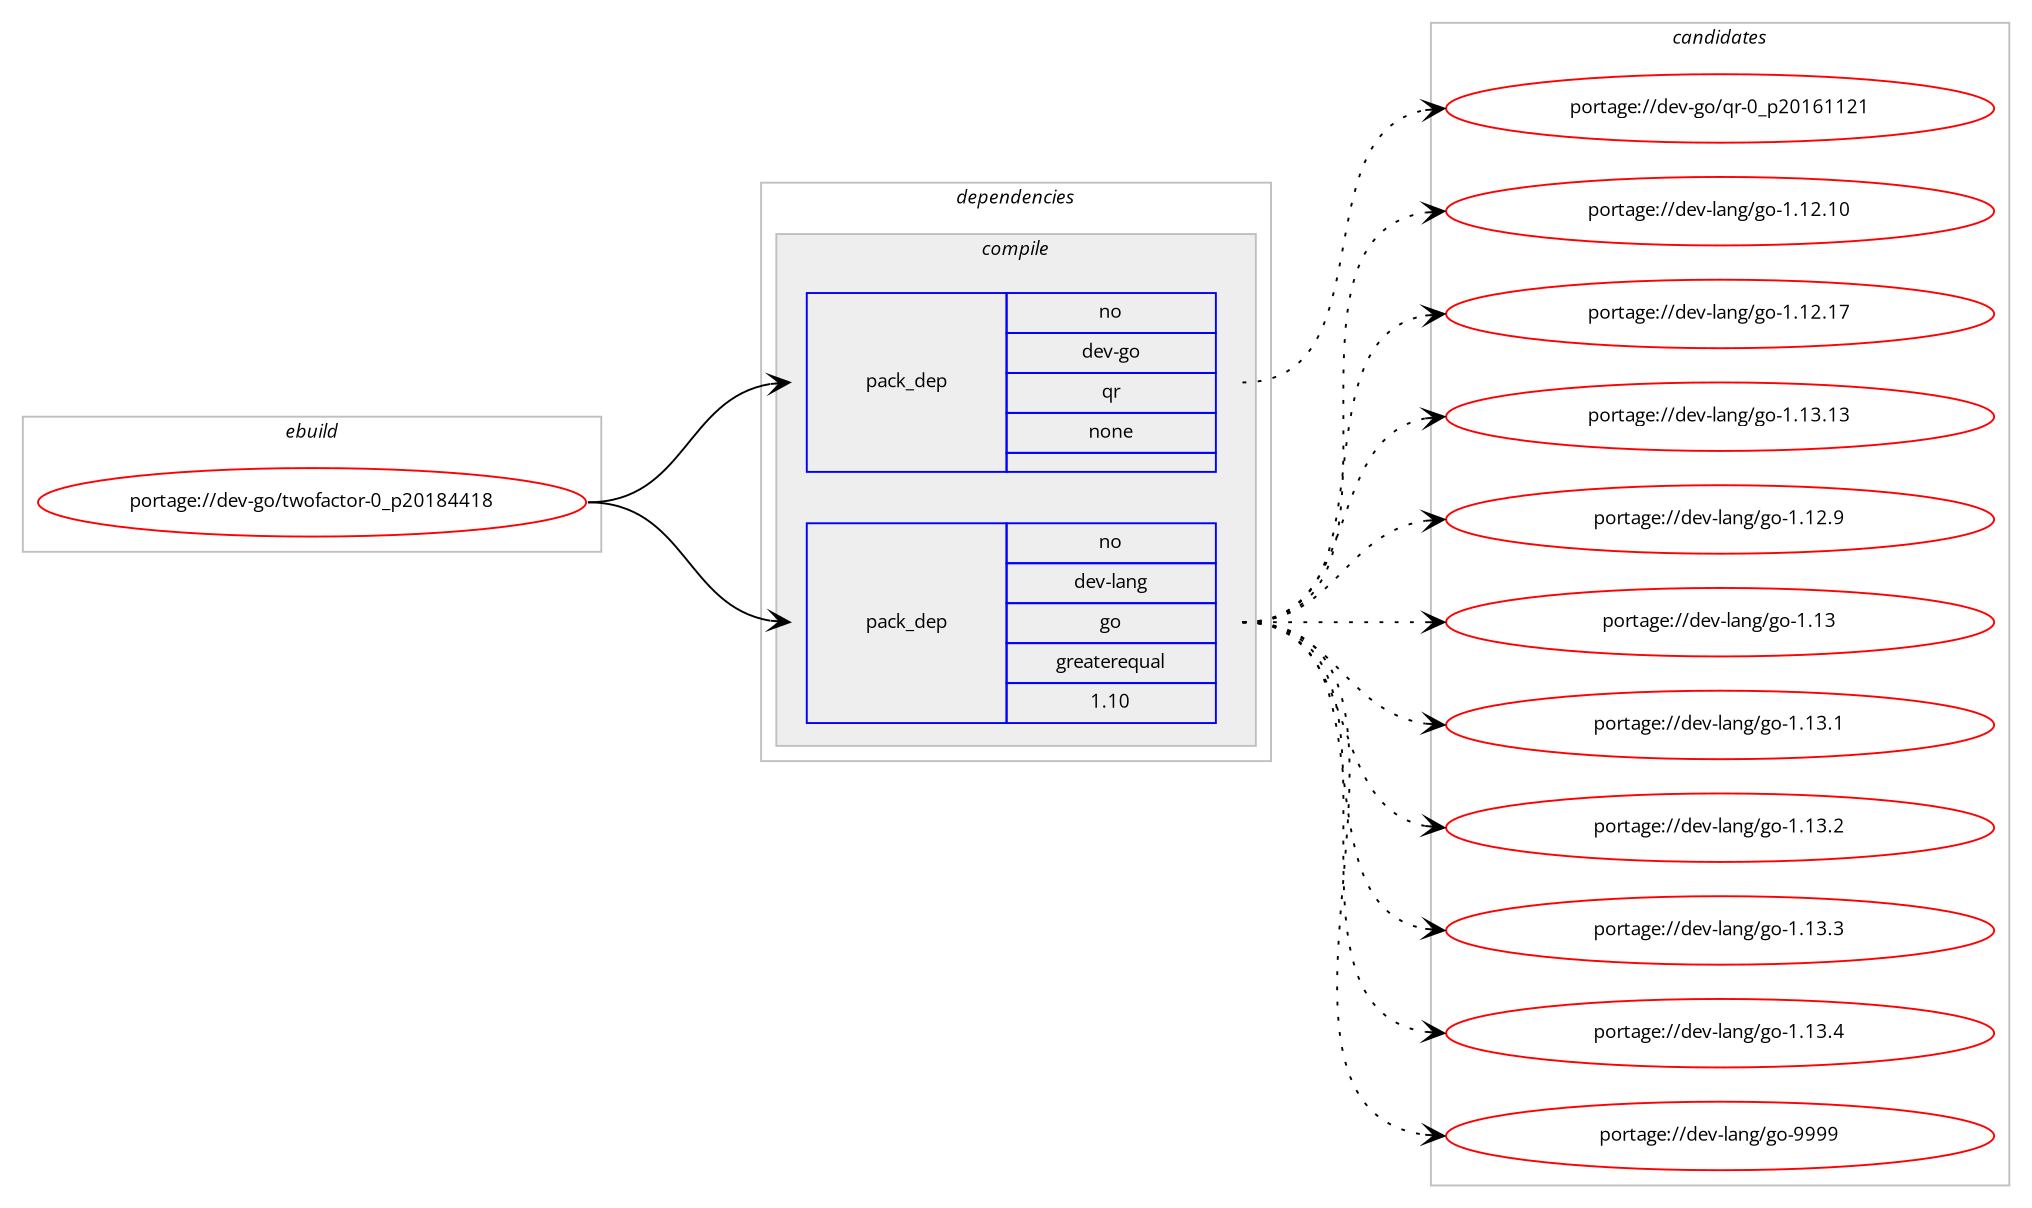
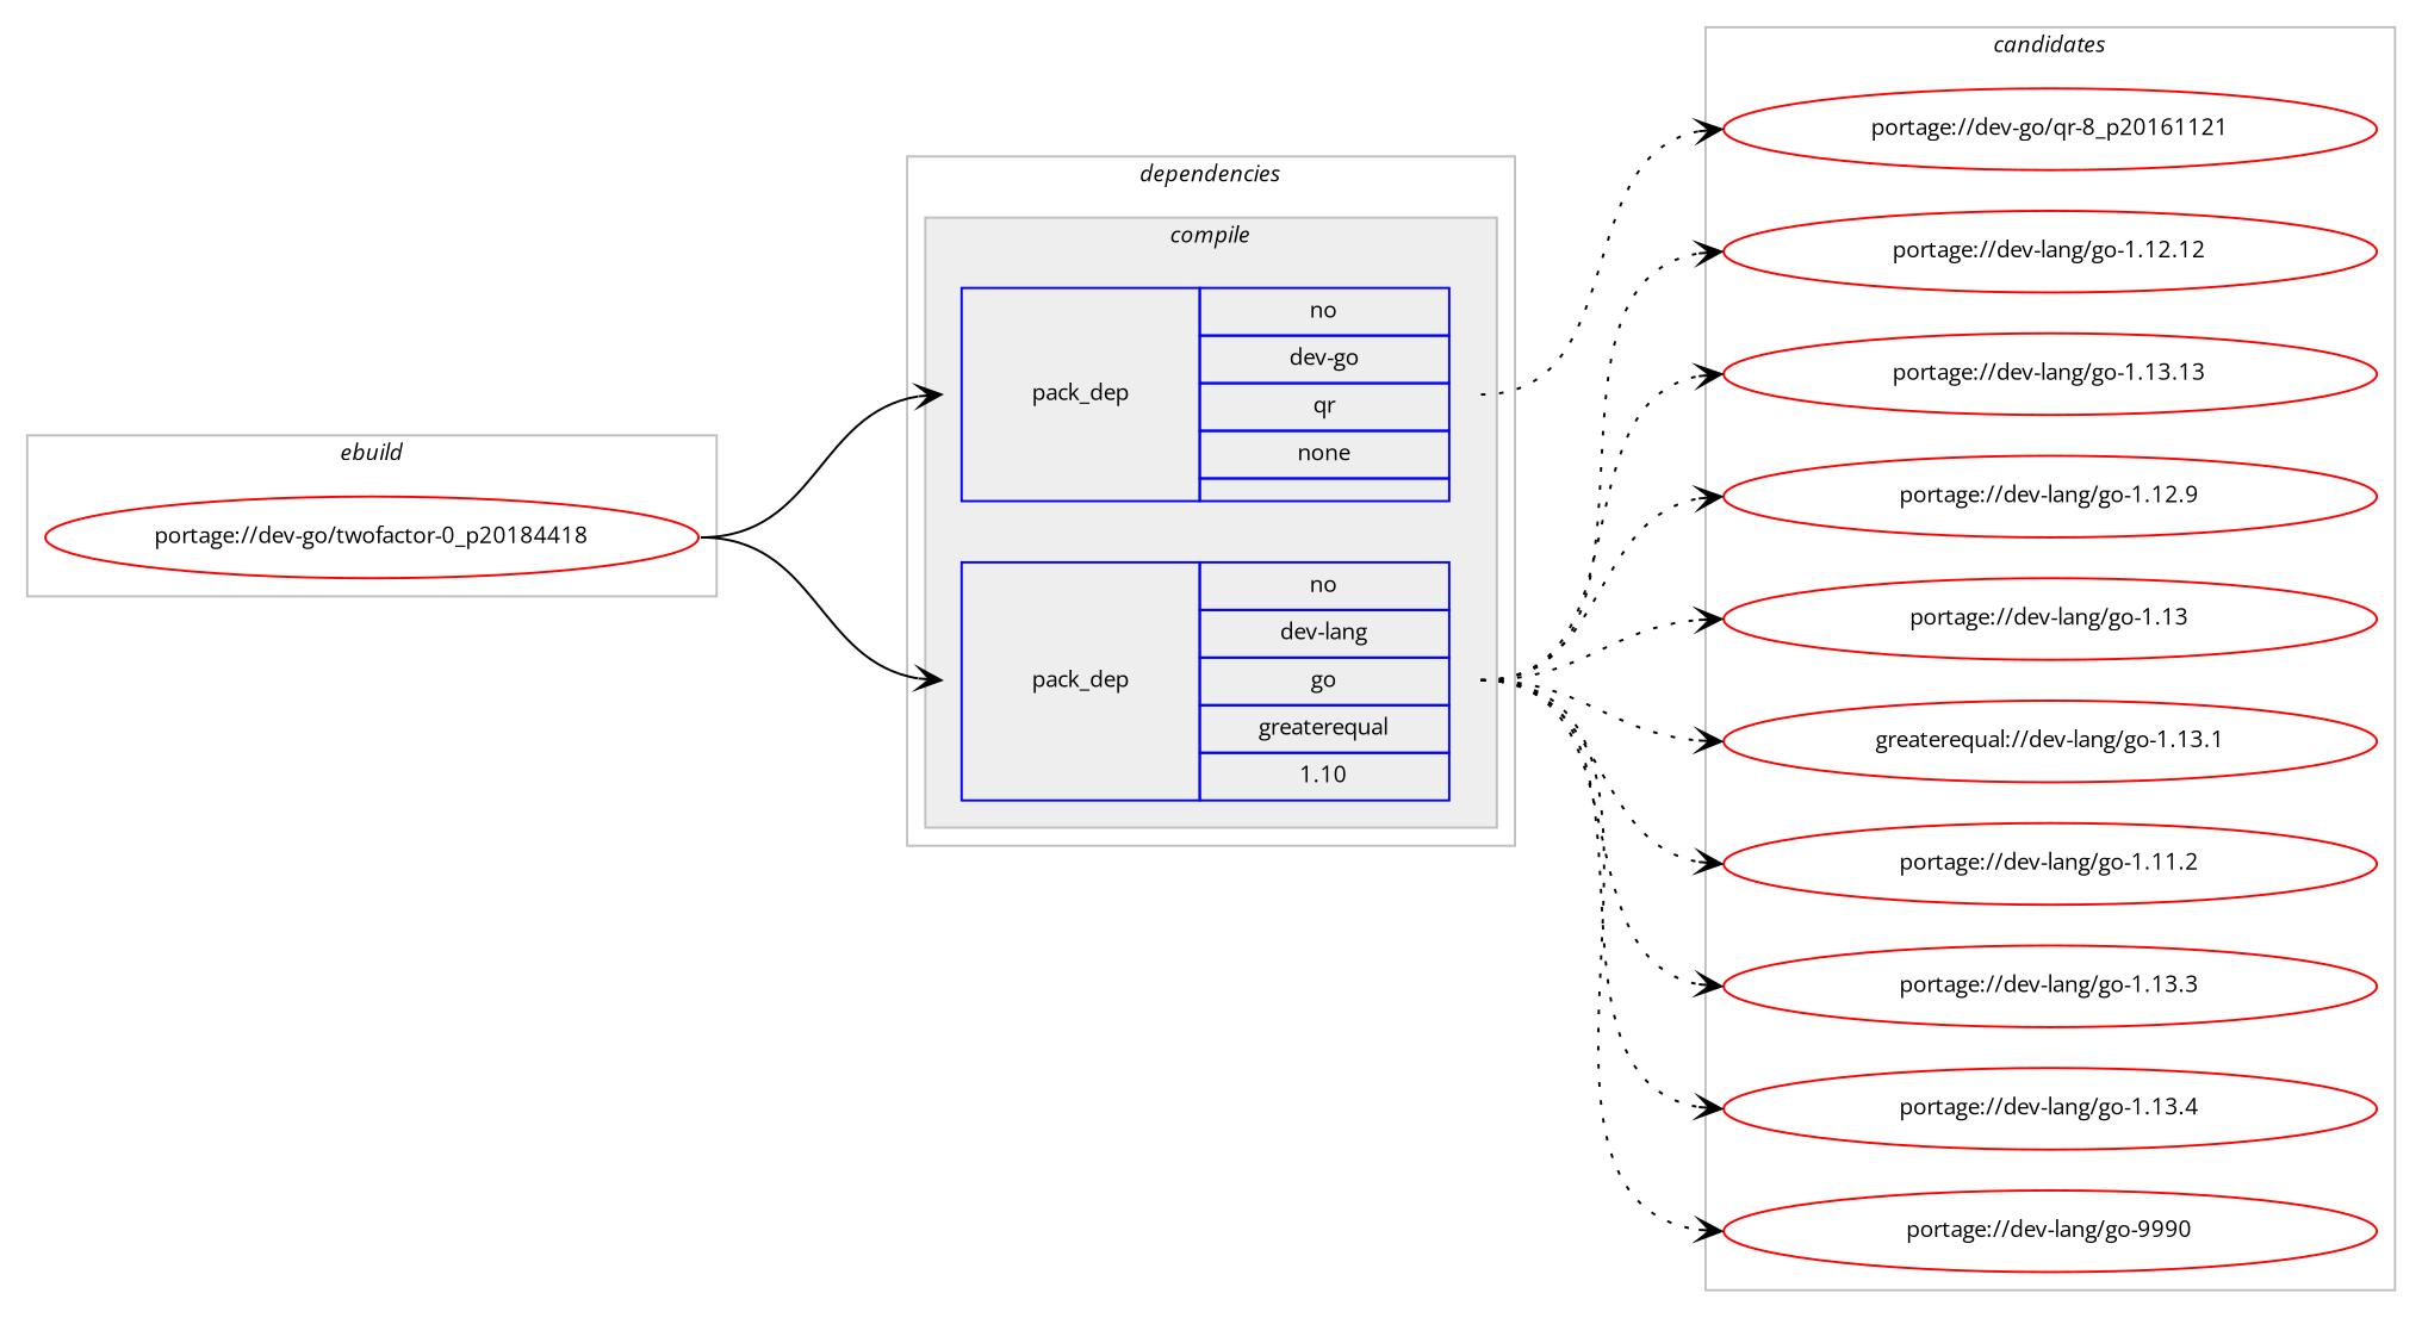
  digraph {
    compound=true
    concentrate=true
    fontname="Open Sans"
    fontsize=10
    newrank=true
    rankdir=LR
    ranksep=1.5
    node [color=red fontname="Open Sans" fontsize=10]
    edge [arrowhead=vee fontname="Open Sans" headport=w style=dotted tailport=e weight=100]
    n1 [label="portage://dev-go/twofactor-0_p20184418" width=4]
    n2 [color=blue label=<<TABLE BORDER="0" CELLBORDER="1" CELLSPACING="0" CELLPADDING="4" WIDTH="220"><TR><TD ROWSPAN="6" CELLPADDING="30">pack_dep</TD></TR><TR><TD WIDTH="110">no</TD></TR><TR><TD>dev-go</TD></TR><TR><TD>qr</TD></TR><TR><TD>none</TD></TR><TR><TD></TD></TR></TABLE>> shape=none]
    n3 [color=blue label=<<TABLE BORDER="0" CELLBORDER="1" CELLSPACING="0" CELLPADDING="4" WIDTH="220"><TR><TD ROWSPAN="6" CELLPADDING="30">pack_dep</TD></TR><TR><TD WIDTH="110">no</TD></TR><TR><TD>dev-lang</TD></TR><TR><TD>go</TD></TR><TR><TD>greaterequal</TD></TR><TR><TD>1.10</TD></TR></TABLE>> shape=none]
-   n4 [label="portage://dev-go/qr-0_p20161121" width=4]
-   n5 [label="portage://dev-lang/go-1.12.10" width=4]
-   n6 [label="portage://dev-lang/go-1.12.17" width=4]
+   n4 [label="portage://dev-go/qr-8_p20161121" width=4]
+   n6 [label="portage://dev-lang/go-1.12.12" width=4]
    n7 [label="portage://dev-lang/go-1.13.13" width=4]
    n8 [label="portage://dev-lang/go-1.12.9" width=4]
    n9 [label="portage://dev-lang/go-1.13" width=4]
-   n10 [label="portage://dev-lang/go-1.13.1" width=4]
-   n11 [label="portage://dev-lang/go-1.13.2" width=4]
+   n10 [label="greaterequal://dev-lang/go-1.13.1" width=4]
+   n11 [label="portage://dev-lang/go-1.11.2" width=4]
    n12 [label="portage://dev-lang/go-1.13.3" width=4]
    n13 [label="portage://dev-lang/go-1.13.4" width=4]
-   n14 [label="portage://dev-lang/go-9999" width=4]
+   n14 [label="portage://dev-lang/go-9990" width=4]
    subgraph cluster_1 {
      color=gray
      label=<<i>ebuild</i>>
      rank=same
      n1
    }
    subgraph cluster_2 {
      color=gray
      label=<<i>dependencies</i>>
      subgraph cluster_3 {
        color=gray
        fillcolor="#eeeeee"
        label=<<i>compile</i>>
        style=filled
        subgraph sub_4 {
          color=gray
          fillcolor="#eeeeee"
          label=<<i>compile</i>>
          style=filled
          n2
        }
        subgraph sub_5 {
          color=gray
          fillcolor="#eeeeee"
          label=<<i>compile</i>>
          style=filled
          n3
        }
      }
      subgraph cluster_6 {
        color=gray
        fillcolor="#eeeeee"
        label=<<i>compile and run</i>>
        style=filled
      }
      subgraph cluster_7 {
        color=gray
        fillcolor="#eeeeee"
        label=<<i>run</i>>
        style=filled
      }
    }
    subgraph cluster_8 {
      color=gray
      label=<<i>candidates</i>>
      rank=same
      subgraph sub_9 {
        color=black
        label=<<i>candidates</i>>
        nodesep=1
        rank=same
        n4
      }
      subgraph sub_10 {
        color=black
        label=<<i>candidates</i>>
        nodesep=1
        rank=same
-       n5
        n6
        n7
        n8
        n9
        n10
        n11
        n12
        n13
        n14
      }
    }
    n1 -> n2 [style=solid weight=20]
    n1 -> n3 [style=solid weight=20]
    n2 -> n4
-   n3 -> n5
    n3 -> n6
    n3 -> n7
    n3 -> n8
    n3 -> n9
    n3 -> n10
    n3 -> n11
    n3 -> n12
    n3 -> n13
    n3 -> n14
  }
